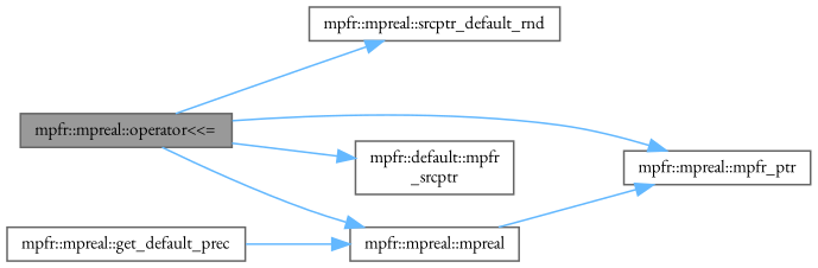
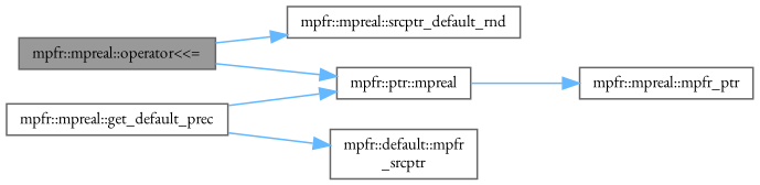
  digraph {
    fontname="EB Garamond"
    rankdir=LR
    node [color=grey40 fillcolor=white fontname="EB Garamond" fontsize=10 shape=box style=filled]
    edge [color=steelblue1 fontname="EB Garamond" fontsize=10 labelfontname=Helvetica labelfontsize=10 style=solid]
    n1 [color=gray40 fillcolor=grey60 fontcolor=black height=0.2 label="mpfr::mpreal::operator\<\<=" width=0.4]
    n2 [height=0.2 label="mpfr::mpreal::srcptr_default_rnd" width=0.4]
    n3 [height=0.2 label="mpfr::mpreal::mpfr_ptr" width=0.4]
    n4 [height=0.2 label="mpfr::default::mpfr\l_srcptr" width=0.4]
-   n5 [height=0.2 label="mpfr::mpreal::mpreal" width=0.4]
+   n5 [height=0.2 label="mpfr::ptr::mpreal" width=0.4]
    n6 [height=0.2 label="mpfr::mpreal::get_default_prec" width=0.4]
    n1 -> n2
-   n1 -> n3
-   n1 -> n4
+   n6 -> n4
    n1 -> n5
    n5 -> n3
    n6 -> n5
  }
